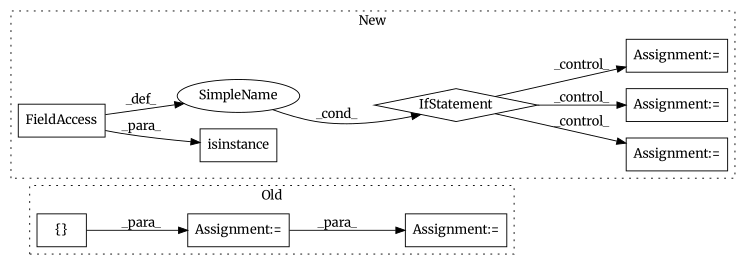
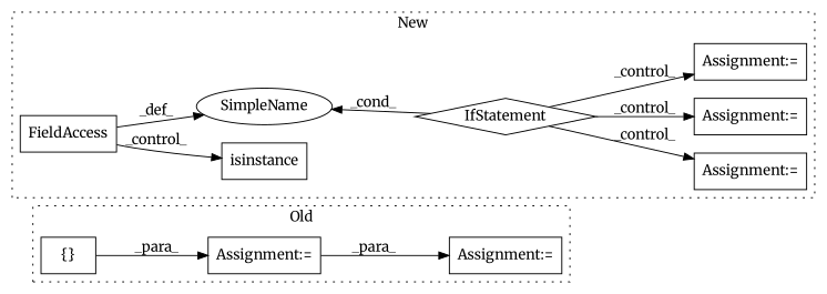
  digraph {
    fontname=Merriweather
    rankdir=LR
    node [a=7 fontname=Merriweather l=1 shape=box]
    edge [fontname=Merriweather]
    n1 [a=4 l="1,1" label="{}" s="10902,10930"]
    n2 [label="Assignment:=" s=11314]
    n3 [label="Assignment:=" s=11061]
    n4 [a=32 l="11,1" label=isinstance s="11847,11869"]
    n5 [a=25 l="4,2" label=IfStatement s="11843,11870" shape=diamond]
    n6 [label="Assignment:=" s=11890]
    n7 [a=42 label=SimpleName shape=ellipse l=""]
    n8 [a=22 l=4 label=FieldAccess s=11865]
    n9 [label="Assignment:=" s=12062]
    n10 [label="Assignment:=" s=12142]
    subgraph cluster_1 {
      label=Old
      style=dotted
      n1
      n2
      n3
    }
    subgraph cluster_2 {
      label=New
      style=dotted
      n4
      n5
      n6
      n7
      n8
      n9
      n10
    }
    n1 -> n3 [label=_para_]
    n3 -> n2 [label=_para_]
    n5 -> n6 [label=_control_]
    n5 -> n9 [label=_control_]
    n5 -> n10 [label=_control_]
-   n7 -> n5 [label=_cond_]
-   n8 -> n4 [label=_para_]
+   n5 -> n7 [label=_cond_]
+   n8 -> n4 [label=_control_]
    n8 -> n7 [label=_def_]
  }
